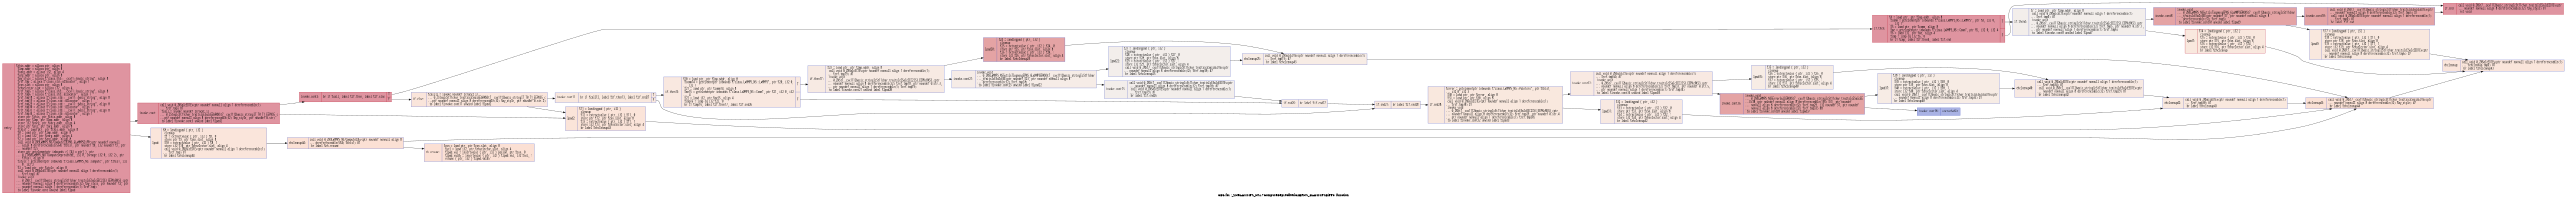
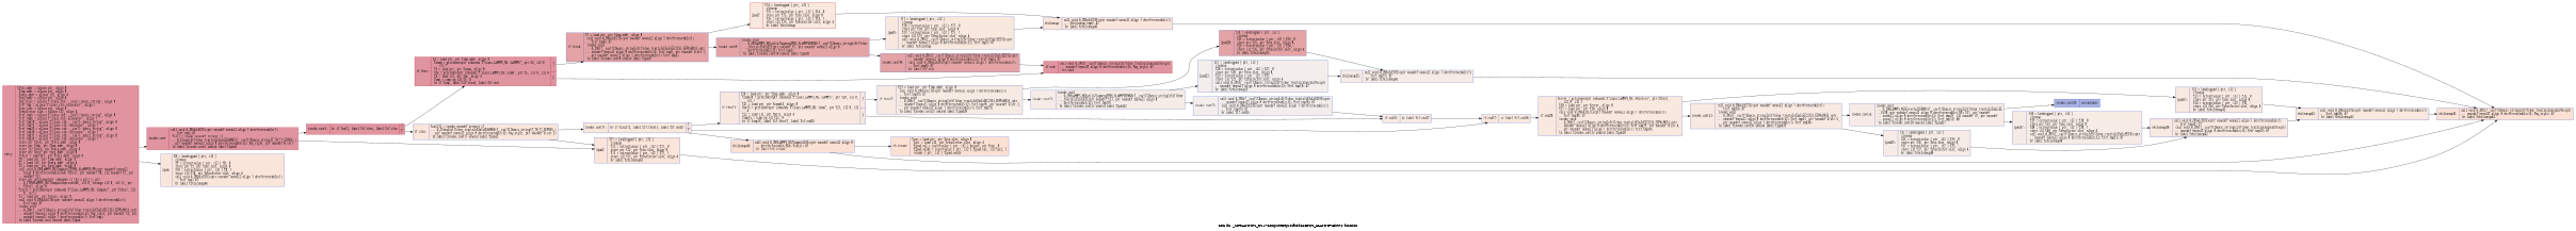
  digraph {
    label="CFG for '_ZN9LAMMPS_NS17ComputeDeprecatedC2EPNS_6LAMMPSEiPPc' function"
    rankdir=LR
    node [color="#3d50c3ff" fillcolor="#f2cab570" fontname=Courier shape=record style=filled]
    n1 [color="#b70d28ff" fillcolor="#b70d2870" label="{entry:\l|  %this.addr = alloca ptr, align 8\l  %lmp.addr = alloca ptr, align 8\l  %narg.addr = alloca i32, align 4\l  %arg.addr = alloca ptr, align 8\l  %my_style = alloca %\"class.std::__cxx11::basic_string\", align 8\l  %ref.tmp = alloca %\"class.std::allocator\", align 1\l  %exn.slot = alloca ptr, align 8\l  %ehselector.slot = alloca i32, align 4\l  %ref.tmp5 = alloca %\"class.std::__cxx11::basic_string\", align 8\l  %ref.tmp6 = alloca %\"class.std::allocator\", align 1\l  %ref.tmp18 = alloca %\"class.std::__cxx11::basic_string\", align 8\l  %ref.tmp19 = alloca %\"class.std::allocator\", align 1\l  %ref.tmp29 = alloca %\"class.std::__cxx11::basic_string\", align 8\l  %ref.tmp30 = alloca %\"class.std::allocator\", align 1\l  %ref.tmp33 = alloca %\"class.std::__cxx11::basic_string\", align 8\l  %ref.tmp34 = alloca %\"class.std::allocator\", align 1\l  store ptr %this, ptr %this.addr, align 8\l  store ptr %lmp, ptr %lmp.addr, align 8\l  store i32 %narg, ptr %narg.addr, align 4\l  store ptr %arg, ptr %arg.addr, align 8\l  %this1 = load ptr, ptr %this.addr, align 8\l  %0 = load ptr, ptr %lmp.addr, align 8\l  %1 = load i32, ptr %narg.addr, align 4\l  %2 = load ptr, ptr %arg.addr, align 8\l  call void @_ZN9LAMMPS_NS7ComputeC2EPNS_6LAMMPSEiPPc(ptr noundef nonnull\l... align 8 dereferenceable(564) %this1, ptr noundef %0, i32 noundef %1, ptr\l... noundef %2)\l  store ptr getelementptr inbounds (\{ [43 x ptr] \}, ptr\l... @_ZTVN9LAMMPS_NS17ComputeDeprecatedE, i32 0, inrange i32 0, i32 2), ptr\l... %this1, align 8\l  %style = getelementptr inbounds %\"class.LAMMPS_NS::Compute\", ptr %this1, i32\l... 0, i32 2\l  %3 = load ptr, ptr %style, align 8\l  call void @_ZNSaIcEC1Ev(ptr noundef nonnull align 1 dereferenceable(1)\l... %ref.tmp) #7\l  invoke void\l... @_ZNSt7__cxx1112basic_stringIcSt11char_traitsIcESaIcEEC2IS3_EEPKcRKS3_(ptr\l... noundef nonnull align 8 dereferenceable(32) %my_style, ptr noundef %3, ptr\l... noundef nonnull align 1 dereferenceable(1) %ref.tmp)\l          to label %invoke.cont unwind label %lpad\l}"]
    n2 [color="#b70d28ff" fillcolor="#b70d2870" label="{invoke.cont:\l|  call void @_ZNSaIcED1Ev(ptr noundef nonnull align 1 dereferenceable(1)\l... %ref.tmp) #7\l  %call = invoke noundef zeroext i1\l... @_ZSteqIcSt11char_traitsIcESaIcEEbRKNSt7__cxx1112basic_stringIT_T0_T1_EEPKS5_(\l...ptr noundef nonnull align 8 dereferenceable(32) %my_style, ptr noundef @.str)\l          to label %invoke.cont3 unwind label %lpad2\l}"]
    n3 [fillcolor="#f4c5ad70" label="{lpad:\l|  %8 = landingpad \{ ptr, i32 \}\l          cleanup\l  %9 = extractvalue \{ ptr, i32 \} %8, 0\l  store ptr %9, ptr %exn.slot, align 8\l  %10 = extractvalue \{ ptr, i32 \} %8, 1\l  store i32 %10, ptr %ehselector.slot, align 4\l  call void @_ZNSaIcED1Ev(ptr noundef nonnull align 1 dereferenceable(1)\l... %ref.tmp) #7\l  br label %ehcleanup44\l}"]
    n4 [color="#b70d28ff" fillcolor="#b70d2870" label="{invoke.cont3:\l|  br i1 %call, label %if.then, label %if.else\l|{<s0>T|<s1>F}}"]
    n5 [fillcolor="#f5c1a970" label="{lpad2:\l|  %11 = landingpad \{ ptr, i32 \}\l          cleanup\l  %12 = extractvalue \{ ptr, i32 \} %11, 0\l  store ptr %12, ptr %exn.slot, align 8\l  %13 = extractvalue \{ ptr, i32 \} %11, 1\l  store i32 %13, ptr %ehselector.slot, align 4\l  br label %ehcleanup43\l}"]
    n6 [fillcolor="#f7b99e70" label="{ehcleanup44:\l|  call void @_ZN9LAMMPS_NS7ComputeD2Ev(ptr noundef nonnull align 8\l... dereferenceable(564) %this1) #7\l  br label %eh.resume\l}"]
    n7 [color="#b70d28ff" fillcolor="#b70d2870" label="{if.then:\l|  %4 = load ptr, ptr %lmp.addr, align 8\l  %comm = getelementptr inbounds %\"class.LAMMPS_NS::LAMMPS\", ptr %4, i32 0,\l... i32 7\l  %5 = load ptr, ptr %comm, align 8\l  %me = getelementptr inbounds %\"class.LAMMPS_NS::Comm\", ptr %5, i32 0, i32 4\l  %6 = load i32, ptr %me, align 4\l  %cmp = icmp eq i32 %6, 0\l  br i1 %cmp, label %if.then4, label %if.end\l|{<s0>T|<s1>F}}"]
    n8 [fillcolor="#f4c5ad70" label="{if.else:\l|  %call12 = invoke noundef zeroext i1\l... @_ZSteqIcSt11char_traitsIcESaIcEEbRKNSt7__cxx1112basic_stringIT_T0_T1_EEPKS5_(\l...ptr noundef nonnull align 8 dereferenceable(32) %my_style, ptr noundef @.str.2)\l          to label %invoke.cont11 unwind label %lpad2\l}"]
    n9 [fillcolor="#f7bca170" label="{ehcleanup43:\l|  call void @_ZNSt7__cxx1112basic_stringIcSt11char_traitsIcESaIcEED1Ev(ptr\l... noundef nonnull align 8 dereferenceable(32) %my_style) #7\l  br label %ehcleanup44\l}"]
    n10 [fillcolor="#f7b99e70" label="{eh.resume:\l|  %exn = load ptr, ptr %exn.slot, align 8\l  %sel = load i32, ptr %ehselector.slot, align 4\l  %lpad.val = insertvalue \{ ptr, i32 \} poison, ptr %exn, 0\l  %lpad.val45 = insertvalue \{ ptr, i32 \} %lpad.val, i32 %sel, 1\l  resume \{ ptr, i32 \} %lpad.val45\l}"]
-   n11 [fillcolor="#e5d8d170" label="{if.then4:\l|  %7 = load ptr, ptr %lmp.addr, align 8\l  call void @_ZNSaIcEC1Ev(ptr noundef nonnull align 1 dereferenceable(1)\l... %ref.tmp6) #7\l  invoke void\l... @_ZNSt7__cxx1112basic_stringIcSt11char_traitsIcESaIcEEC2IS3_EEPKcRKS3_(ptr\l... noundef nonnull align 8 dereferenceable(32) %ref.tmp5, ptr noundef @.str.1,\l... ptr noundef nonnull align 1 dereferenceable(1) %ref.tmp6)\l          to label %invoke.cont8 unwind label %lpad7\l}"]
+   n11 [fillcolor="#c32e3170" label="{if.then4:\l|  %7 = load ptr, ptr %lmp.addr, align 8\l  call void @_ZNSaIcEC1Ev(ptr noundef nonnull align 1 dereferenceable(1)\l... %ref.tmp6) #7\l  invoke void\l... @_ZNSt7__cxx1112basic_stringIcSt11char_traitsIcESaIcEEC2IS3_EEPKcRKS3_(ptr\l... noundef nonnull align 8 dereferenceable(32) %ref.tmp5, ptr noundef @.str.1,\l... ptr noundef nonnull align 1 dereferenceable(1) %ref.tmp6)\l          to label %invoke.cont8 unwind label %lpad7\l}"]
    n12 [color="#b70d28ff" fillcolor="#b70d2870" label="{if.end:\l|  call void @_ZNSt7__cxx1112basic_stringIcSt11char_traitsIcESaIcEED1Ev(ptr\l... noundef nonnull align 8 dereferenceable(32) %my_style) #7\l  ret void\l}"]
    n13 [label="{invoke.cont11:\l|  br i1 %call12, label %if.then13, label %if.end27\l|{<s0>T|<s1>F}}"]
    n14 [fillcolor="#c32e3170" label="{invoke.cont8:\l|  invoke void\l... @_ZN9LAMMPS_NS5utils7logmesgEPNS_6LAMMPSERKNSt7__cxx1112basic_stringIcSt11char\l..._traitsIcESaIcEEE(ptr noundef %7, ptr noundef nonnull align 8\l... dereferenceable(32) %ref.tmp5)\l          to label %invoke.cont10 unwind label %lpad9\l}"]
    n15 [color="#b70d28ff" label="{lpad7:\l|  %14 = landingpad \{ ptr, i32 \}\l          cleanup\l  %15 = extractvalue \{ ptr, i32 \} %14, 0\l  store ptr %15, ptr %exn.slot, align 8\l  %16 = extractvalue \{ ptr, i32 \} %14, 1\l  store i32 %16, ptr %ehselector.slot, align 4\l  br label %ehcleanup\l}"]
    n16 [fillcolor="#f1ccb870" label="{if.then13:\l|  %20 = load ptr, ptr %lmp.addr, align 8\l  %comm14 = getelementptr inbounds %\"class.LAMMPS_NS::LAMMPS\", ptr %20, i32 0,\l... i32 7\l  %21 = load ptr, ptr %comm14, align 8\l  %me15 = getelementptr inbounds %\"class.LAMMPS_NS::Comm\", ptr %21, i32 0, i32\l... 4\l  %22 = load i32, ptr %me15, align 4\l  %cmp16 = icmp eq i32 %22, 0\l  br i1 %cmp16, label %if.then17, label %if.end26\l|{<s0>T|<s1>F}}"]
    n17 [label="{if.end27:\l|  br label %if.end28\l}"]
    n18 [fillcolor="#c32e3170" label="{invoke.cont10:\l|  call void @_ZNSt7__cxx1112basic_stringIcSt11char_traitsIcESaIcEED1Ev(ptr\l... noundef nonnull align 8 dereferenceable(32) %ref.tmp5) #7\l  call void @_ZNSaIcED1Ev(ptr noundef nonnull align 1 dereferenceable(1)\l... %ref.tmp6) #7\l  br label %if.end\l}"]
    n19 [label="{lpad9:\l|  %17 = landingpad \{ ptr, i32 \}\l          cleanup\l  %18 = extractvalue \{ ptr, i32 \} %17, 0\l  store ptr %18, ptr %exn.slot, align 8\l  %19 = extractvalue \{ ptr, i32 \} %17, 1\l  store i32 %19, ptr %ehselector.slot, align 4\l  call void @_ZNSt7__cxx1112basic_stringIcSt11char_traitsIcESaIcEED1Ev(ptr\l... noundef nonnull align 8 dereferenceable(32) %ref.tmp5) #7\l  br label %ehcleanup\l}"]
    n20 [fillcolor="#f4c5ad70" label="{ehcleanup:\l|  call void @_ZNSaIcED1Ev(ptr noundef nonnull align 1 dereferenceable(1)\l... %ehcleanup.tmp6) #7\l  br label %ehcleanup43\l}"]
    n21 [fillcolor="#eed0c070" label="{if.then17:\l|  %23 = load ptr, ptr %lmp.addr, align 8\l  call void @_ZNSaIcEC1Ev(ptr noundef nonnull align 1 dereferenceable(1)\l... %ref.tmp19) #7\l  invoke void\l... @_ZNSt7__cxx1112basic_stringIcSt11char_traitsIcESaIcEEC2IS3_EEPKcRKS3_(ptr\l... noundef nonnull align 8 dereferenceable(32) %ref.tmp18, ptr noundef @.str.3,\l... ptr noundef nonnull align 1 dereferenceable(1) %ref.tmp19)\l          to label %invoke.cont21 unwind label %lpad20\l}"]
    n22 [fillcolor="#eed0c070" label="{if.end26:\l|  br label %if.end27\l}"]
    n23 [label="{if.end28:\l|  %error = getelementptr inbounds %\"class.LAMMPS_NS::Pointers\", ptr %this1,\l... i32 0, i32 3\l  %30 = load ptr, ptr %error, align 8\l  %31 = load ptr, ptr %30, align 8\l  call void @_ZNSaIcEC1Ev(ptr noundef nonnull align 1 dereferenceable(1)\l... %ref.tmp30) #7\l  invoke void\l... @_ZNSt7__cxx1112basic_stringIcSt11char_traitsIcESaIcEEC2IS3_EEPKcRKS3_(ptr\l... noundef nonnull align 8 dereferenceable(32) %ref.tmp29, ptr noundef @.str.4,\l... ptr noundef nonnull align 1 dereferenceable(1) %ref.tmp30)\l          to label %invoke.cont32 unwind label %lpad31\l}"]
    n24 [fillcolor="#ead5c970" label="{invoke.cont21:\l|  invoke void\l... @_ZN9LAMMPS_NS5utils7logmesgEPNS_6LAMMPSERKNSt7__cxx1112basic_stringIcSt11char\l..._traitsIcESaIcEEE(ptr noundef %23, ptr noundef nonnull align 8\l... dereferenceable(32) %ref.tmp18)\l          to label %invoke.cont23 unwind label %lpad22\l}"]
    n25 [fillcolor="#c32e3170" label="{lpad20:\l|  %24 = landingpad \{ ptr, i32 \}\l          cleanup\l  %25 = extractvalue \{ ptr, i32 \} %24, 0\l  store ptr %25, ptr %exn.slot, align 8\l  %26 = extractvalue \{ ptr, i32 \} %24, 1\l  store i32 %26, ptr %ehselector.slot, align 4\l  br label %ehcleanup25\l}"]
    n26 [fillcolor="#efcebd70" label="{invoke.cont32:\l|  call void @_ZNSaIcEC1Ev(ptr noundef nonnull align 1 dereferenceable(1)\l... %ref.tmp34) #7\l  invoke void\l... @_ZNSt7__cxx1112basic_stringIcSt11char_traitsIcESaIcEEC2IS3_EEPKcRKS3_(ptr\l... noundef nonnull align 8 dereferenceable(32) %ref.tmp33, ptr noundef @.str.5,\l... ptr noundef nonnull align 1 dereferenceable(1) %ref.tmp34)\l          to label %invoke.cont36 unwind label %lpad35\l}"]
    n27 [fillcolor="#efcebd70" label="{lpad31:\l|  %32 = landingpad \{ ptr, i32 \}\l          cleanup\l  %33 = extractvalue \{ ptr, i32 \} %32, 0\l  store ptr %33, ptr %exn.slot, align 8\l  %34 = extractvalue \{ ptr, i32 \} %32, 1\l  store i32 %34, ptr %ehselector.slot, align 4\l  br label %ehcleanup42\l}"]
    n28 [fillcolor="#e5d8d170" label="{invoke.cont23:\l|  call void @_ZNSt7__cxx1112basic_stringIcSt11char_traitsIcESaIcEED1Ev(ptr\l... noundef nonnull align 8 dereferenceable(32) %ref.tmp18) #7\l  call void @_ZNSaIcED1Ev(ptr noundef nonnull align 1 dereferenceable(1)\l... %ref.tmp19) #7\l  br label %if.end26\l}"]
    n29 [fillcolor="#e5d8d170" label="{lpad22:\l|  %27 = landingpad \{ ptr, i32 \}\l          cleanup\l  %28 = extractvalue \{ ptr, i32 \} %27, 0\l  store ptr %28, ptr %exn.slot, align 8\l  %29 = extractvalue \{ ptr, i32 \} %27, 1\l  store i32 %29, ptr %ehselector.slot, align 4\l  call void @_ZNSt7__cxx1112basic_stringIcSt11char_traitsIcESaIcEED1Ev(ptr\l... noundef nonnull align 8 dereferenceable(32) %ref.tmp18) #7\l  br label %ehcleanup25\l}"]
    n30 [fillcolor="#ecd3c570" label="{ehcleanup25:\l|  call void @_ZNSaIcED1Ev(ptr noundef nonnull align 1 dereferenceable(1)\l... %ref.tmp19) #7\l  br label %ehcleanup43\l}"]
-   n31 [fillcolor="#c32e3170" label="{invoke.cont36:\l|  invoke void\l... @_ZN9LAMMPS_NS5Error3allERKNSt7__cxx1112basic_stringIcSt11char_traitsIcESaIcEE\l...EiS8_(ptr noundef nonnull align 8 dereferenceable(196) %31, ptr noundef\l... nonnull align 8 dereferenceable(32) %ref.tmp29, i32 noundef 37, ptr noundef\l... nonnull align 8 dereferenceable(32) %ref.tmp33) #8\l          to label %invoke.cont38 unwind label %lpad37\l}"]
+   n31 [fillcolor="#ecd3c570" label="{invoke.cont36:\l|  invoke void\l... @_ZN9LAMMPS_NS5Error3allERKNSt7__cxx1112basic_stringIcSt11char_traitsIcESaIcEE\l...EiS8_(ptr noundef nonnull align 8 dereferenceable(196) %31, ptr noundef\l... nonnull align 8 dereferenceable(32) %ref.tmp29, i32 noundef 37, ptr noundef\l... nonnull align 8 dereferenceable(32) %ref.tmp33) #8\l          to label %invoke.cont38 unwind label %lpad37\l}"]
    n32 [fillcolor="#ecd3c570" label="{lpad35:\l|  %35 = landingpad \{ ptr, i32 \}\l          cleanup\l  %36 = extractvalue \{ ptr, i32 \} %35, 0\l  store ptr %36, ptr %exn.slot, align 8\l  %37 = extractvalue \{ ptr, i32 \} %35, 1\l  store i32 %37, ptr %ehselector.slot, align 4\l  br label %ehcleanup40\l}"]
    n33 [label="{ehcleanup42:\l|  call void @_ZNSaIcED1Ev(ptr noundef nonnull align 1 dereferenceable(1)\l... %ref.tmp30) #7\l  br label %ehcleanup43\l}"]
    n34 [fillcolor="#3d50c370" label="{invoke.cont38:\l|  unreachable\l}"]
    n35 [fillcolor="#ecd3c570" label="{lpad37:\l|  %38 = landingpad \{ ptr, i32 \}\l          cleanup\l  %39 = extractvalue \{ ptr, i32 \} %38, 0\l  store ptr %39, ptr %exn.slot, align 8\l  %40 = extractvalue \{ ptr, i32 \} %38, 1\l  store i32 %40, ptr %ehselector.slot, align 4\l  call void @_ZNSt7__cxx1112basic_stringIcSt11char_traitsIcESaIcEED1Ev(ptr\l... noundef nonnull align 8 dereferenceable(32) %ref.tmp33) #7\l  br label %ehcleanup40\l}"]
    n36 [fillcolor="#efcebd70" label="{ehcleanup40:\l|  call void @_ZNSaIcED1Ev(ptr noundef nonnull align 1 dereferenceable(1)\l... %ref.tmp34) #7\l  call void @_ZNSt7__cxx1112basic_stringIcSt11char_traitsIcESaIcEED1Ev(ptr\l... noundef nonnull align 8 dereferenceable(32) %ref.tmp29) #7\l  br label %ehcleanup42\l}"]
    n1 -> n2
    n1 -> n3
    n2 -> n4
    n2 -> n5
-   n3 -> n6
+   n13 -> n6
    n4 -> n7 [tailport=s0]
    n4 -> n8 [tailport=s1]
    n5 -> n9
    n6 -> n9
    n6 -> n10
    n7 -> n11 [tailport=s0]
    n7 -> n12 [tailport=s1]
    n8 -> n5
    n8 -> n13
    n11 -> n14
    n11 -> n15
    n13 -> n16 [tailport=s0]
    n13 -> n17 [tailport=s1]
    n14 -> n18
    n14 -> n19
    n15 -> n20
    n16 -> n21 [tailport=s0]
    n16 -> n22 [tailport=s1]
    n17 -> n23
    n18 -> n12
    n19 -> n20
-   n9 -> n20
+   n20 -> n9
    n21 -> n24
    n21 -> n25
    n22 -> n17
    n23 -> n26
    n23 -> n27
    n24 -> n28
    n24 -> n29
    n25 -> n30
    n26 -> n31
    n26 -> n32
    n27 -> n33
    n28 -> n22
    n29 -> n30
    n30 -> n9
    n31 -> n34
    n31 -> n35
    n32 -> n36
    n33 -> n9
    n35 -> n36
    n36 -> n33
  }
